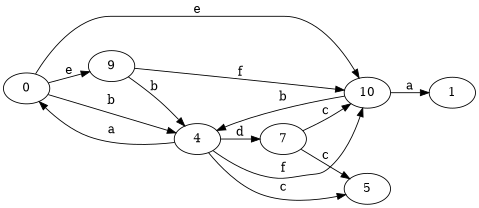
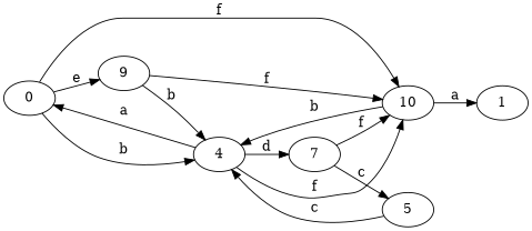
  strict digraph {
    rankdir=LR
    0
    4
    9
    10
    5
    7
    1
    0 -> 4 [label=b]
    0 -> 9 [label=e]
-   0 -> 10 [label=e]
+   0 -> 10 [label=f]
    4 -> 0 [label=a]
    4 -> 10 [label=f]
-   4 -> 5 [label=c]
+   5 -> 4 [label=c]
    4 -> 7 [label=d]
    9 -> 4 [label=b]
    9 -> 10 [label=f]
    10 -> 4 [label=b]
    10 -> 1 [label=a]
-   7 -> 10 [label=c]
+   7 -> 10 [label=f]
    7 -> 5 [label=c]
  }
